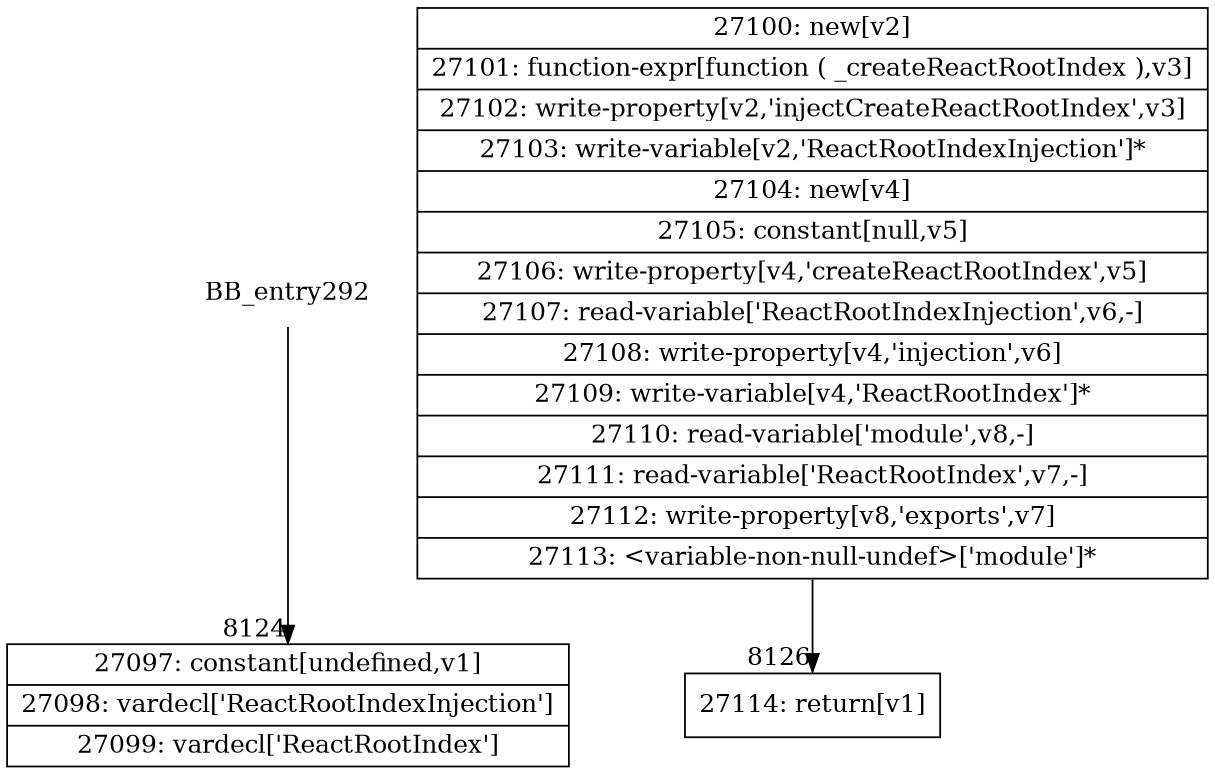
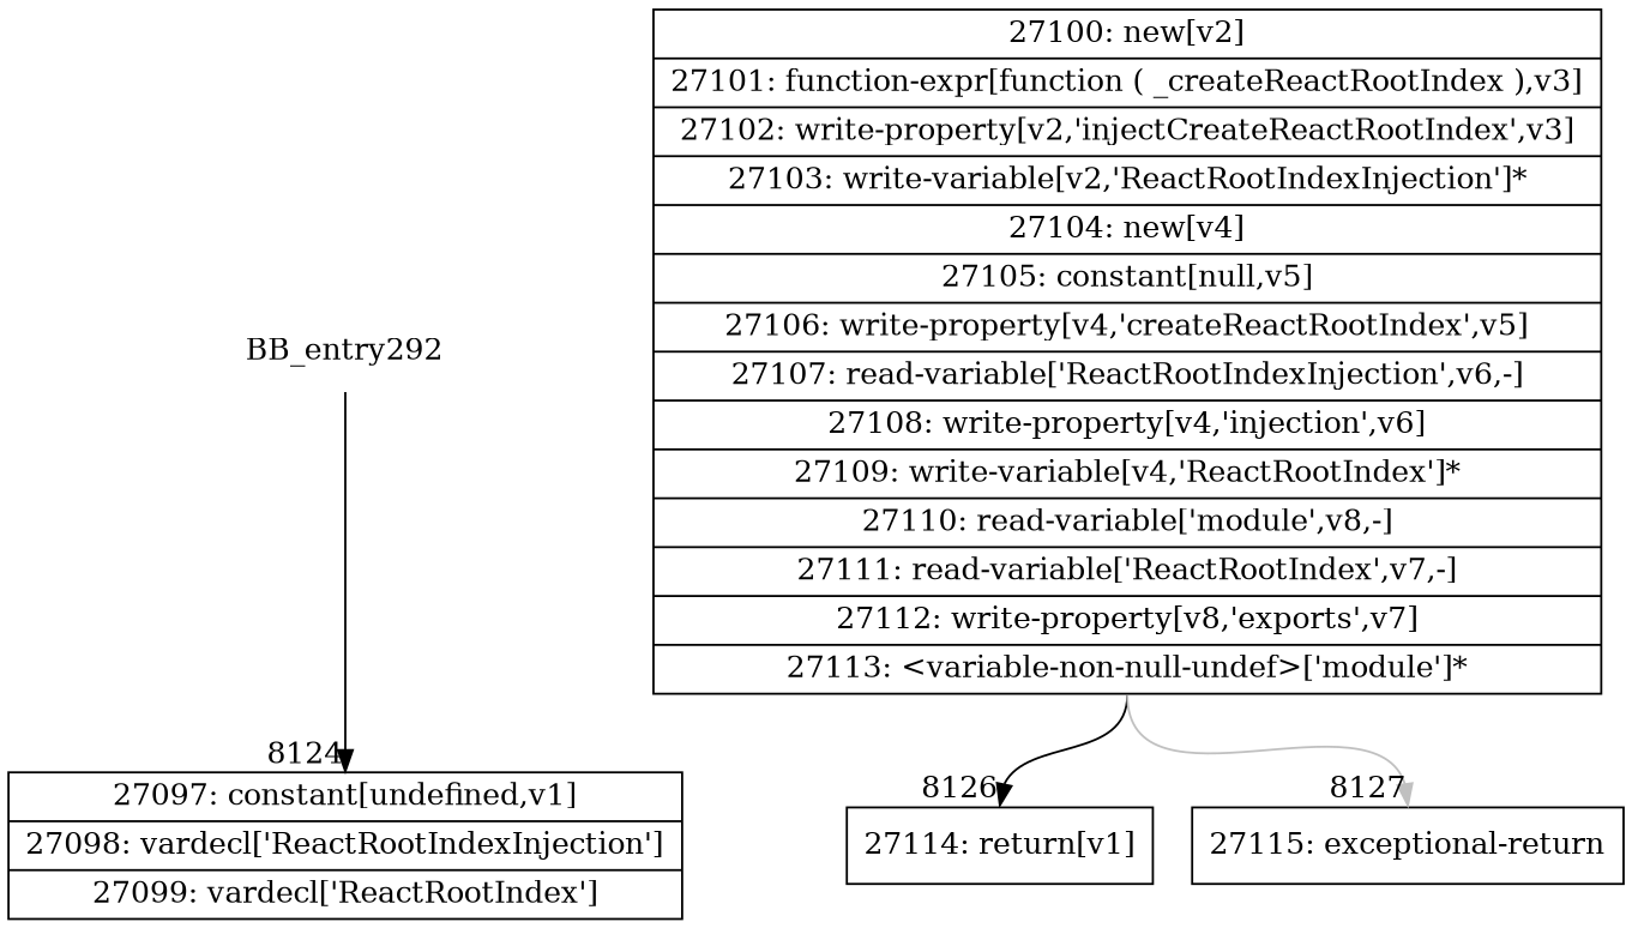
  digraph {
    rankdir=TD
    node [shape=record]
    edge [headport=n tailport=s]
    n1 [label=BB_entry292 shape=none]
    n2 [label="{27097: constant[undefined,v1]|27098: vardecl['ReactRootIndexInjection']|27099: vardecl['ReactRootIndex']}"]
    n3 [label="{27100: new[v2]|27101: function-expr[function ( _createReactRootIndex ),v3]|27102: write-property[v2,'injectCreateReactRootIndex',v3]|27103: write-variable[v2,'ReactRootIndexInjection']*|27104: new[v4]|27105: constant[null,v5]|27106: write-property[v4,'createReactRootIndex',v5]|27107: read-variable['ReactRootIndexInjection',v6,-]|27108: write-property[v4,'injection',v6]|27109: write-variable[v4,'ReactRootIndex']*|27110: read-variable['module',v8,-]|27111: read-variable['ReactRootIndex',v7,-]|27112: write-property[v8,'exports',v7]|27113: \<variable-non-null-undef\>['module']*}"]
    n4 [label="{27114: return[v1]}"]
+   n5 [label="{27115: exceptional-return}"]
    n1 -> n2 [headlabel="    8124"]
    n3 -> n4 [headlabel="      8126"]
+   n3 -> n5 [color=gray headlabel="      8127"]
  }
